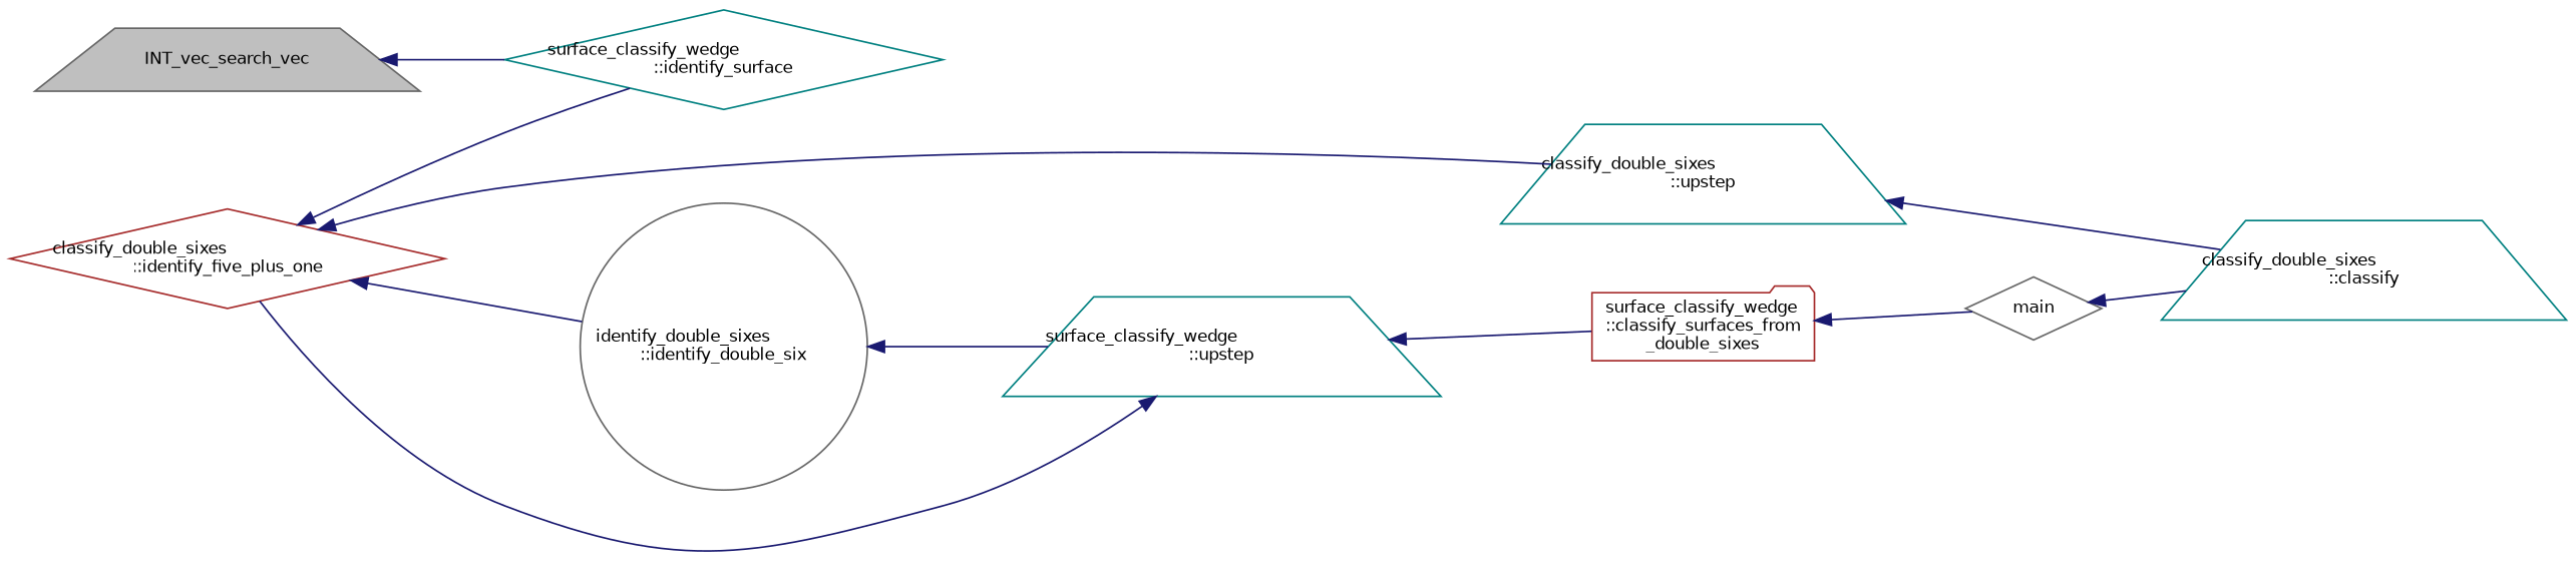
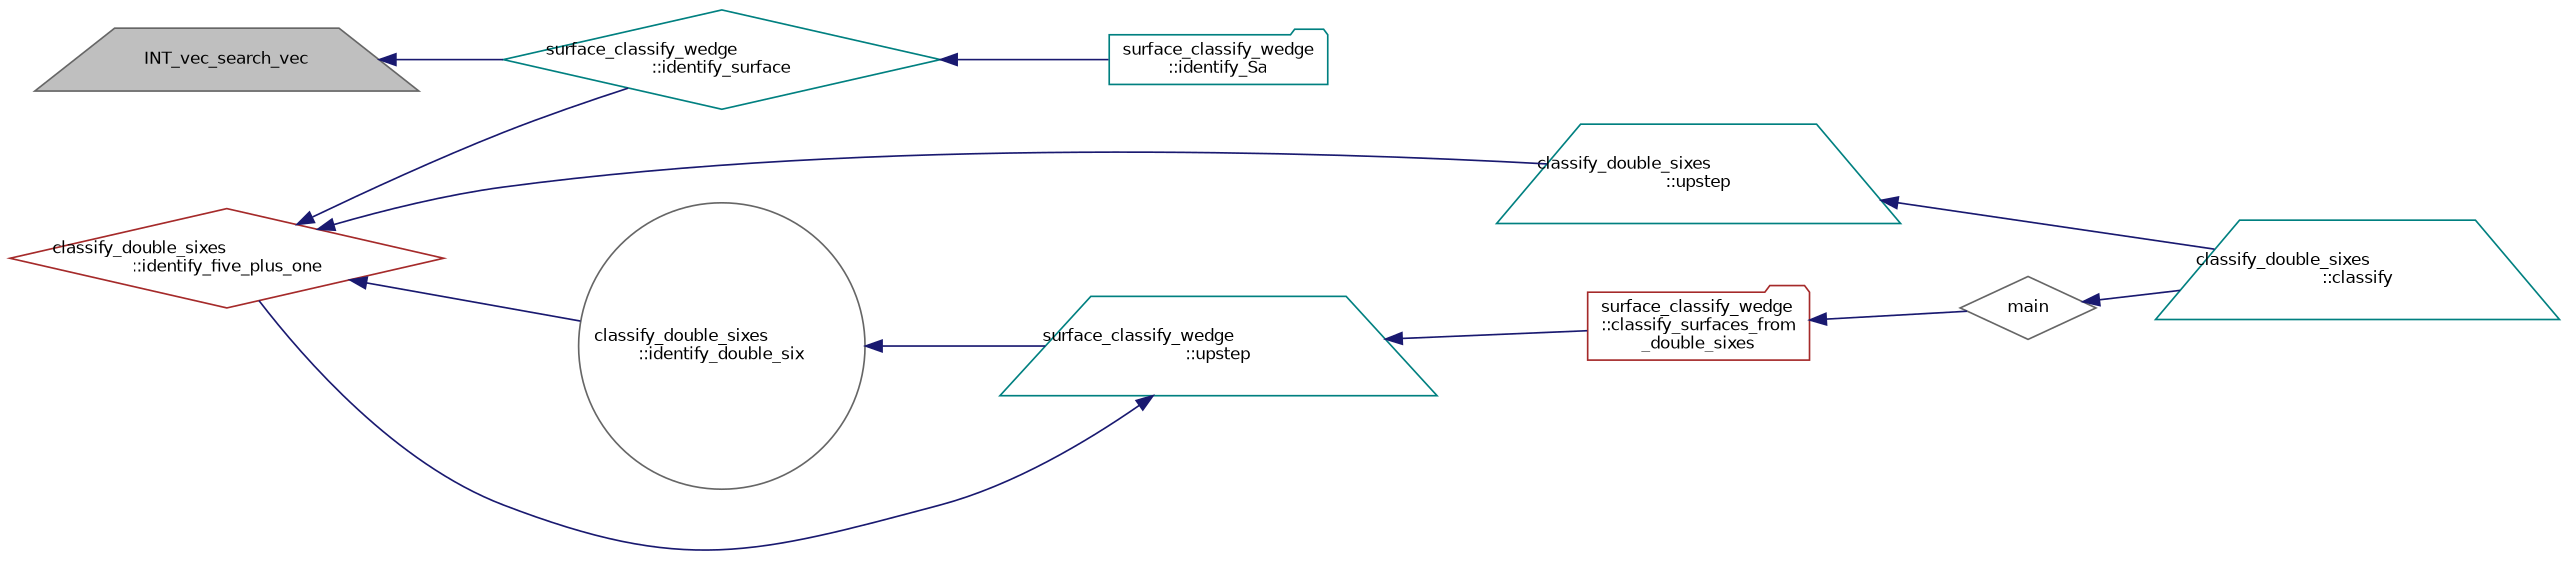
  digraph {
    rankdir=LR
    node [color=teal fillcolor=white fontname=Helvetica fontsize=10 shape=trapezium style=filled]
    edge [color=midnightblue dir=back fontname=Helvetica fontsize=10 labelfontname=Helvetica labelfontsize=10 style=solid]
    n1 [color=gray40 fillcolor=grey75 fontcolor=black height=0.2 label=INT_vec_search_vec width=0.4]
    n2 [height=0.2 label="surface_classify_wedge\l::identify_surface" shape=diamond width=0.4]
    n3 [color=brown height=0.2 label="classify_double_sixes\l::identify_five_plus_one" shape=diamond width=0.4]
    n4 [height=0.2 label="classify_double_sixes\l::upstep" width=0.4]
-   n5 [color=gray40 height=0.2 label="identify_double_sixes\l::identify_double_six" shape=circle width=0.4]
+   n5 [color=gray40 height=0.2 label="classify_double_sixes\l::identify_double_six" shape=circle width=0.4]
+   n6 [height=0.2 label="surface_classify_wedge\l::identify_Sa" shape=folder width=0.4]
    n7 [height=0.2 label="classify_double_sixes\l::classify" width=0.4]
    n8 [height=0.2 label="surface_classify_wedge\l::upstep" width=0.4]
    n9 [color=gray40 height=0.2 label=main shape=diamond width=0.4]
    n10 [color=brown height=0.2 label="surface_classify_wedge\l::classify_surfaces_from\l_double_sixes" shape=folder width=0.4]
    n1 -> n2
+   n2 -> n6
    n3 -> n2
    n3 -> n4
    n3 -> n5
    n4 -> n7
    n5 -> n8
    n8 -> n3
    n8 -> n10
    n9 -> n7
    n10 -> n9
  }
